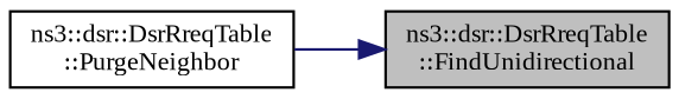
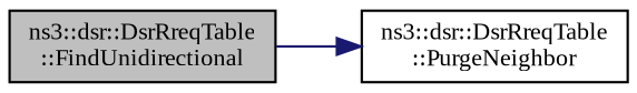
  digraph {
    rankdir=LR
    fontname="Liberation Serif"
    node [color=black fontname="Liberation Serif" fontsize=10 shape=record style=filled]
    n1 [fillcolor=grey75 fontcolor=black height=0.2 label="ns3::dsr::DsrRreqTable\l::FindUnidirectional" width=0.4]
    n2 [fillcolor=white height=0.2 label="ns3::dsr::DsrRreqTable\l::PurgeNeighbor" width=0.4]
-   n2 -> n1 [color=midnightblue fontname="Liberation Serif" fontsize=10 labelfontname=Helvetica labelfontsize=10 style=solid]
+   n1 -> n2 [color=midnightblue fontname="Liberation Serif" fontsize=10 labelfontname=Helvetica labelfontsize=10 style=solid]
  }
